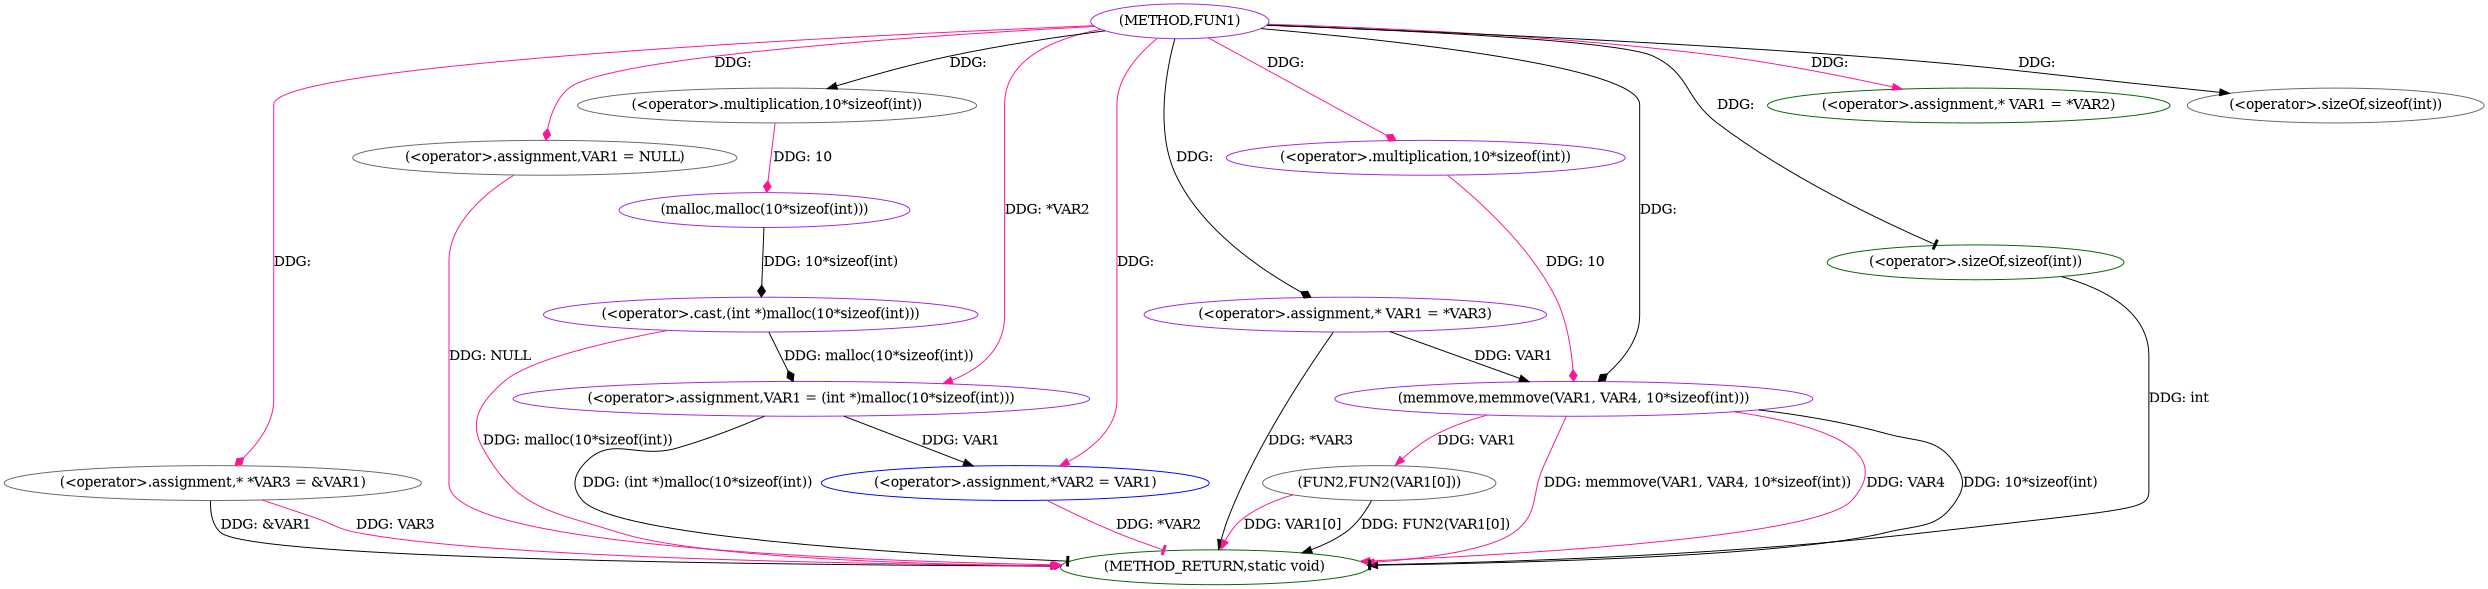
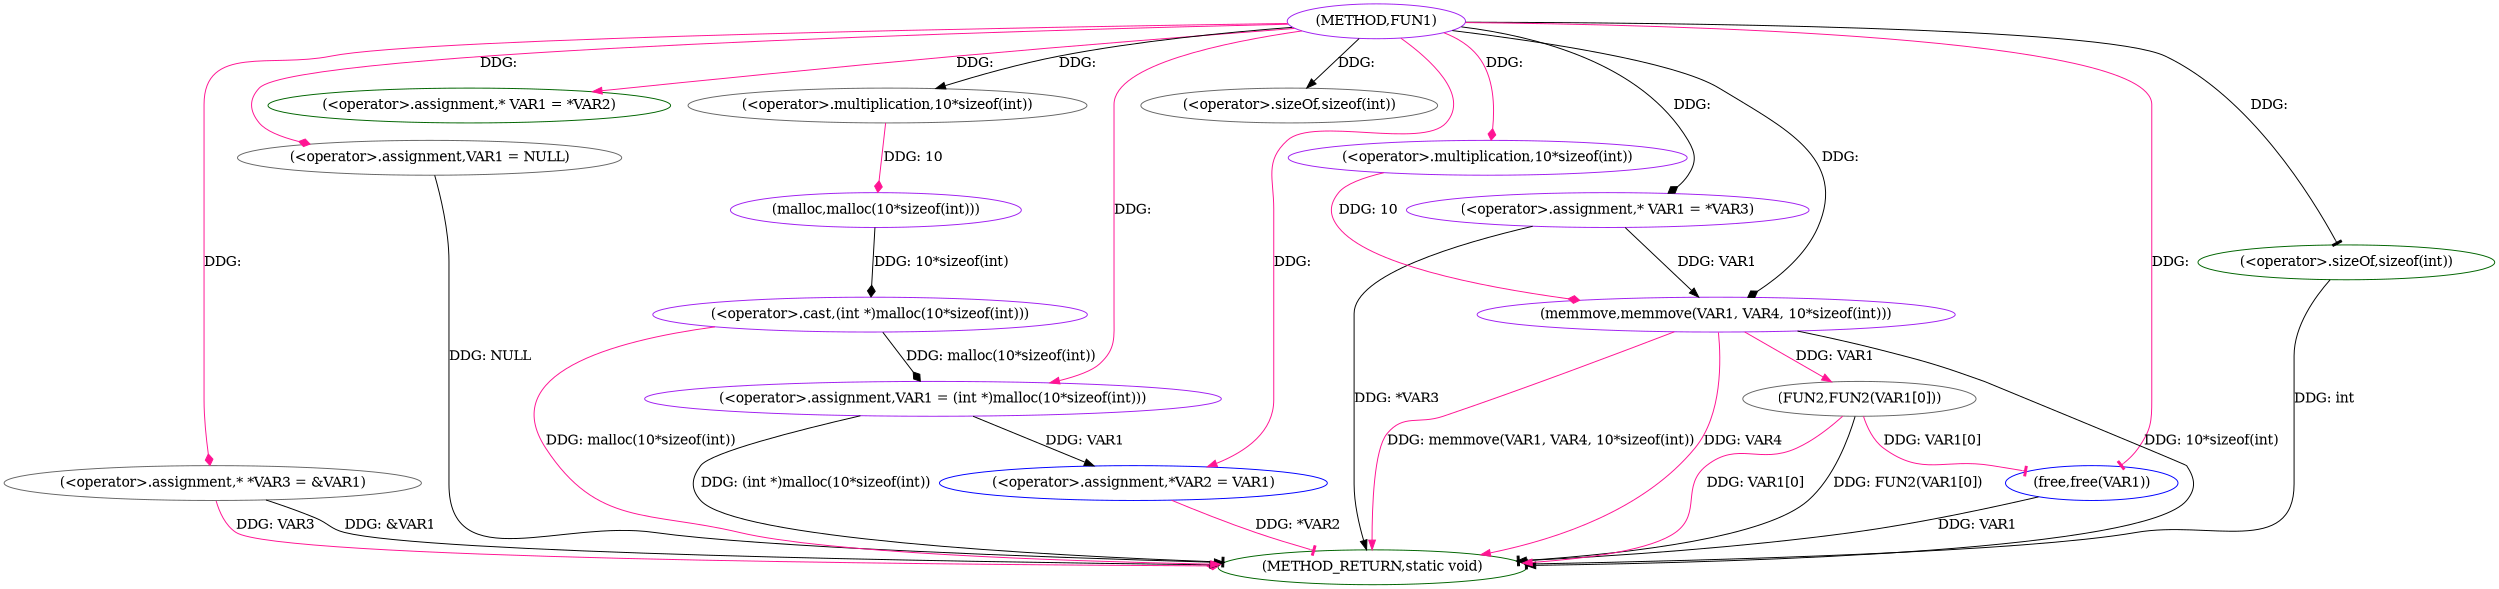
  digraph {
    node [color=purple]
    edge [arrowhead=normal color=deeppink]
    n1 [label="(METHOD,FUN1)"]
    n2 [color=gray40 label="(<operator>.assignment,* *VAR3 = &VAR1)"]
    n3 [color=gray40 label="(<operator>.assignment,VAR1 = NULL)"]
    n4 [color=darkgreen label="(<operator>.assignment,* VAR1 = *VAR2)"]
    n5 [label="(<operator>.assignment,VAR1 = (int *)malloc(10*sizeof(int)))"]
    n6 [color=gray40 label="(<operator>.multiplication,10*sizeof(int))"]
    n7 [color=gray40 label="(<operator>.sizeOf,sizeof(int))"]
    n8 [color=blue label="(<operator>.assignment,*VAR2 = VAR1)"]
    n9 [label="(<operator>.assignment,* VAR1 = *VAR3)"]
    n10 [label="(memmove,memmove(VAR1, VAR4, 10*sizeof(int)))"]
    n11 [label="(<operator>.multiplication,10*sizeof(int))"]
    n12 [color=darkgreen label="(<operator>.sizeOf,sizeof(int))"]
+   n13 [color=blue label="(free,free(VAR1))"]
    n14 [color=darkgreen label="(METHOD_RETURN,static void)"]
    n15 [label="(malloc,malloc(10*sizeof(int)))"]
    n16 [color=gray40 label="(FUN2,FUN2(VAR1[0]))"]
    n17 [label="(<operator>.cast,(int *)malloc(10*sizeof(int)))"]
    n1 -> n2 [arrowhead=diamond label="DDG: "]
    n1 -> n3 [arrowhead=diamond label="DDG: "]
    n1 -> n4 [label="DDG: "]
-   n1 -> n5 [label="DDG: *VAR2"]
+   n1 -> n5 [label="DDG: "]
    n1 -> n6 [color=black label="DDG: "]
    n1 -> n7 [color=black label="DDG: "]
    n1 -> n8 [label="DDG: "]
    n1 -> n9 [arrowhead=diamond color=black label="DDG: "]
    n1 -> n10 [arrowhead=diamond color=black label="DDG: "]
    n1 -> n11 [arrowhead=diamond label="DDG: "]
    n1 -> n12 [arrowhead=tee color=black label="DDG: "]
+   n1 -> n13 [arrowhead=tee label="DDG: "]
    n2 -> n14 [arrowhead=diamond label="DDG: VAR3"]
    n2 -> n14 [color=black label="DDG: &VAR1"]
-   n3 -> n14 [label="DDG: NULL"]
+   n3 -> n14 [color=black label="DDG: NULL"]
    n5 -> n8 [color=black label="DDG: VAR1"]
    n5 -> n14 [arrowhead=tee color=black label="DDG: (int *)malloc(10*sizeof(int))"]
    n6 -> n15 [arrowhead=diamond label="DDG: 10"]
    n8 -> n14 [arrowhead=tee label="DDG: *VAR2"]
    n9 -> n10 [color=black label="DDG: VAR1"]
    n9 -> n14 [color=black label="DDG: *VAR3"]
    n10 -> n14 [color=black label="DDG: 10*sizeof(int)"]
    n10 -> n14 [label="DDG: memmove(VAR1, VAR4, 10*sizeof(int))"]
    n10 -> n14 [label="DDG: VAR4"]
    n10 -> n16 [label="DDG: VAR1"]
    n11 -> n10 [arrowhead=diamond label="DDG: 10"]
    n12 -> n14 [arrowhead=tee color=black label="DDG: int"]
+   n13 -> n14 [arrowhead=tee color=black label="DDG: VAR1"]
    n15 -> n17 [arrowhead=diamond color=black label="DDG: 10*sizeof(int)"]
+   n16 -> n13 [arrowhead=tee label="DDG: VAR1[0]"]
    n16 -> n14 [color=black label="DDG: FUN2(VAR1[0])"]
    n16 -> n14 [label="DDG: VAR1[0]"]
    n17 -> n5 [arrowhead=diamond color=black label="DDG: malloc(10*sizeof(int))"]
    n17 -> n14 [label="DDG: malloc(10*sizeof(int))"]
  }
